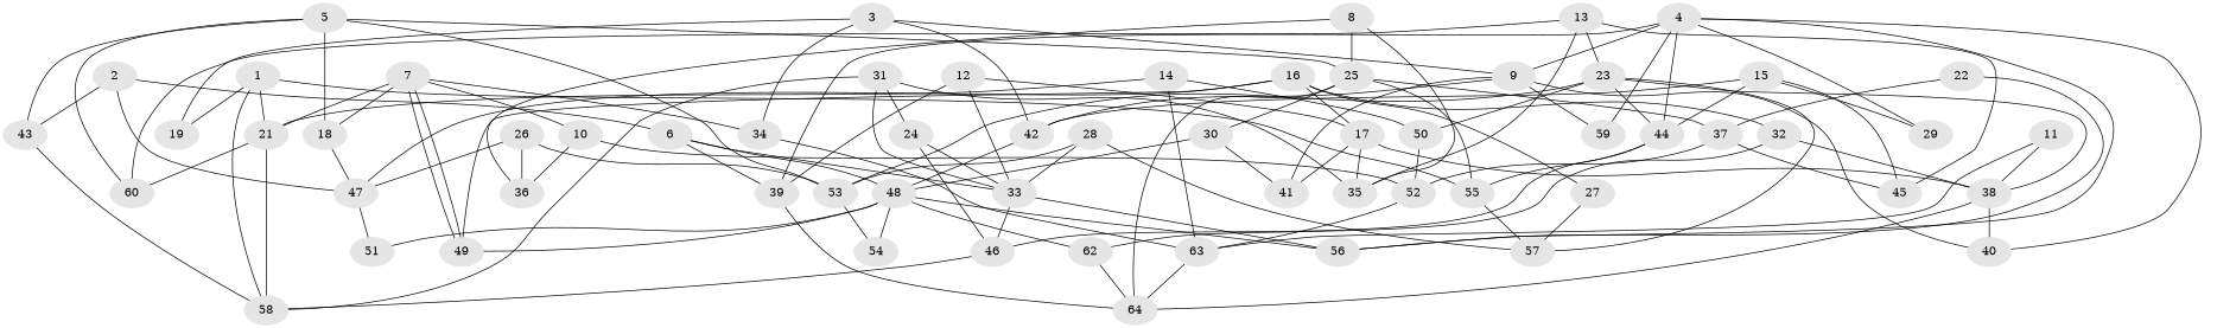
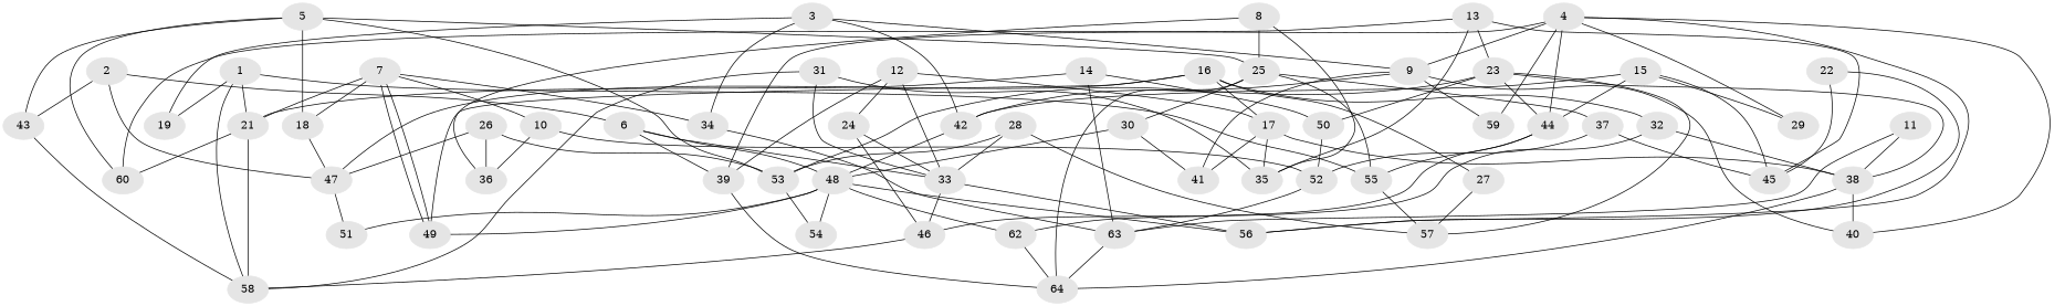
  graph {
    node [color=gray90 style=filled]
    1
    19
    21
    55
    58
    60
    57
    2
    6
    43
    47
    39
    33
    48
    51
    3
    9
    34
    42
    40
    59
    41
    63
    4
    29
    44
    56
    64
    46
    62
    5
    18
    25
    53
    37
    30
    54
    49
    7
    10
    36
    52
    8
    35
    11
    38
    12
    17
    24
    13
    23
    45
    50
    14
    15
    16
    27
    32
    22
    26
    28
    31
    1 -- 19
    1 -- 21
    1 -- 55
    1 -- 58
    21 -- 58
    21 -- 60
    55 -- 57
    2 -- 6
    2 -- 43
    2 -- 47
    6 -- 39
    6 -- 33
    6 -- 48
    43 -- 58
    47 -- 51
    39 -- 64
    33 -- 56
    33 -- 46
    48 -- 51
    48 -- 56
    48 -- 62
    48 -- 54
    48 -- 49
    3 -- 19
    3 -- 9
    3 -- 34
    3 -- 42
    9 -- 42
    9 -- 40
    9 -- 59
    9 -- 41
    34 -- 63
    42 -- 48
    63 -- 64
    4 -- 39
    4 -- 9
    4 -- 40
    4 -- 59
    4 -- 29
    4 -- 44
    4 -- 56
    44 -- 55
    44 -- 46
    46 -- 58
    62 -- 64
    5 -- 60
    5 -- 43
    5 -- 18
    5 -- 25
    5 -- 53
    18 -- 47
    25 -- 55
    25 -- 64
    25 -- 37
    25 -- 30
    53 -- 54
    37 -- 52
    37 -- 45
    30 -- 48
    30 -- 41
    7 -- 21
    7 -- 34
    7 -- 18
    7 -- 49
    7 -- 49
    7 -- 10
    10 -- 36
    10 -- 52
    52 -- 63
    8 -- 25
    8 -- 36
    8 -- 35
    11 -- 63
    11 -- 38
    38 -- 40
    38 -- 64
    12 -- 39
    12 -- 33
    12 -- 17
-   31 -- 24
+   12 -- 24
    17 -- 41
    17 -- 35
    17 -- 38
    24 -- 33
    24 -- 46
    13 -- 60
    13 -- 35
    13 -- 23
    13 -- 45
    23 -- 57
    23 -- 44
    23 -- 53
    23 -- 38
    23 -- 50
    50 -- 52
    14 -- 21
    14 -- 63
    14 -- 50
    15 -- 42
    15 -- 29
    15 -- 44
    15 -- 45
    16 -- 47
    16 -- 49
    16 -- 17
    16 -- 27
    16 -- 32
    27 -- 57
    32 -- 62
    32 -- 38
    22 -- 56
-   22 -- 37
+   22 -- 45
    26 -- 47
    26 -- 53
    26 -- 36
    28 -- 57
    28 -- 33
    28 -- 53
    31 -- 58
    31 -- 33
    31 -- 35
  }
